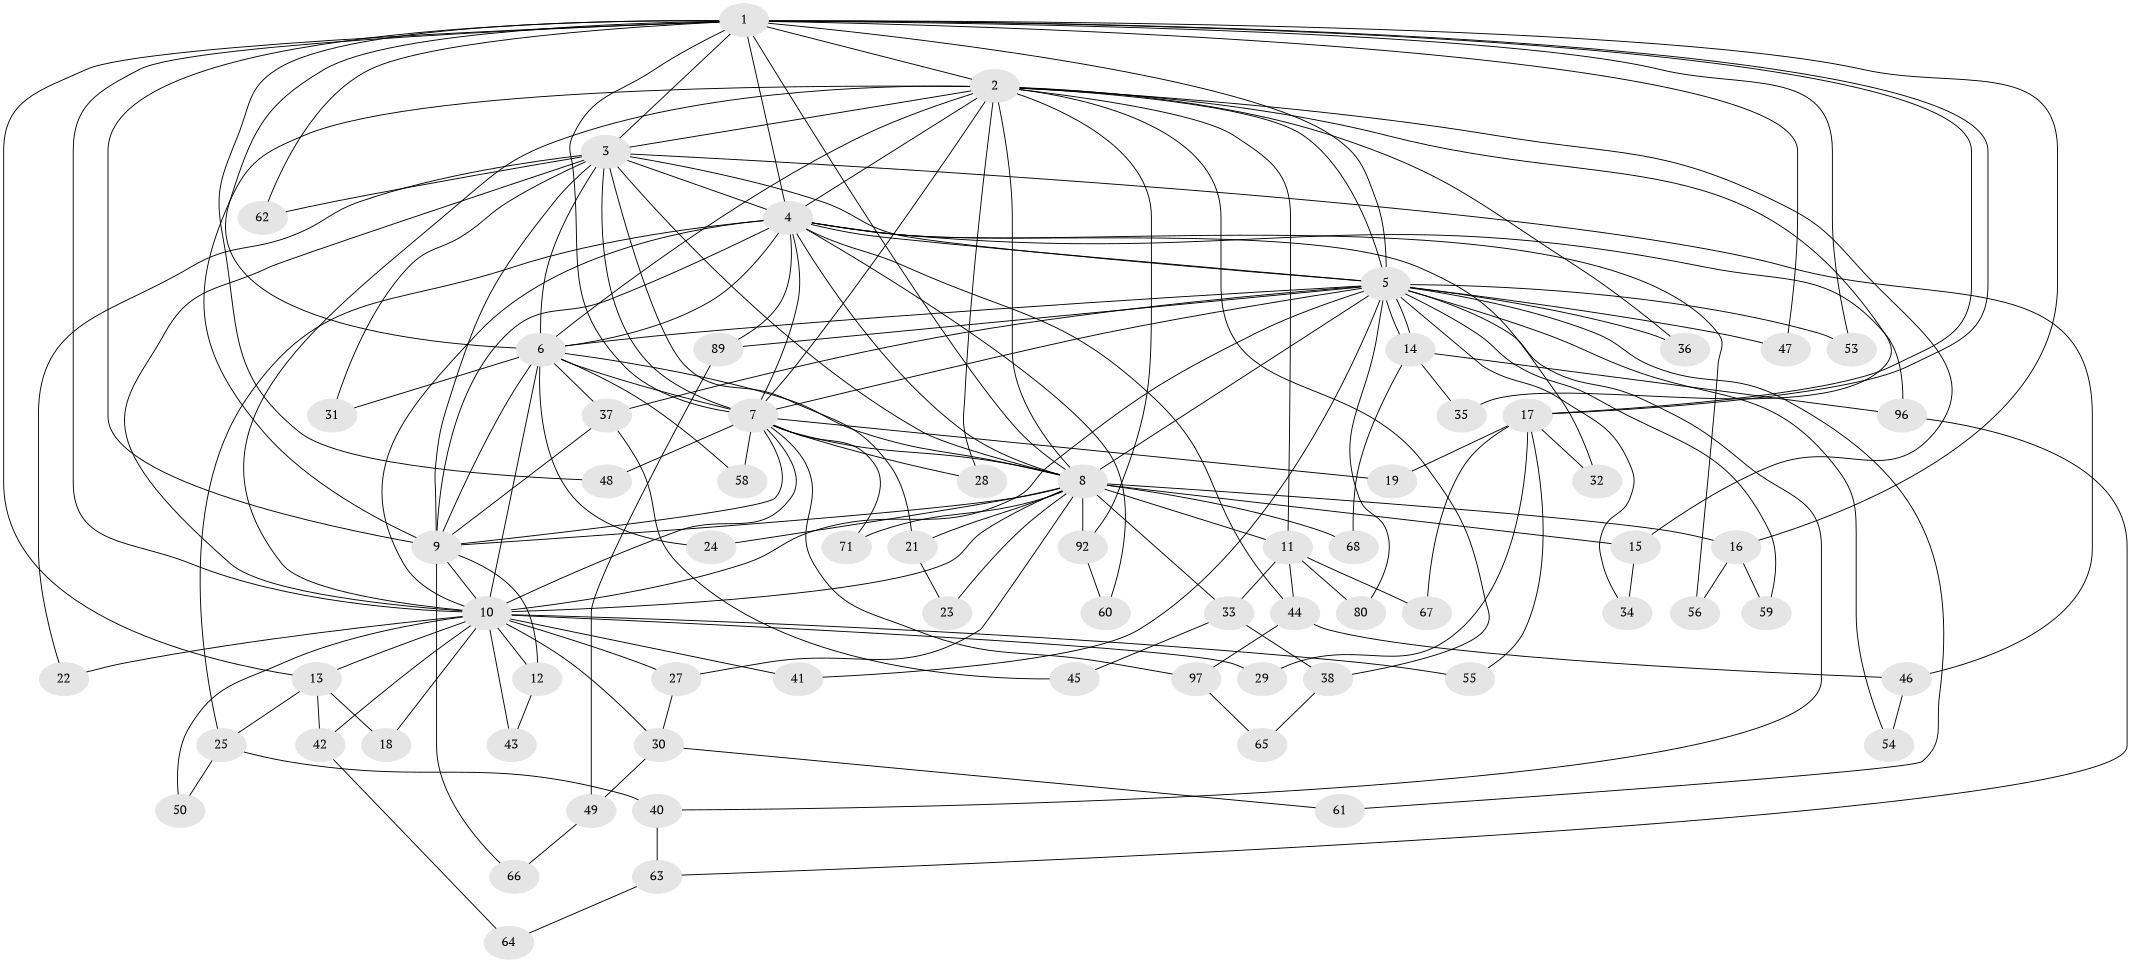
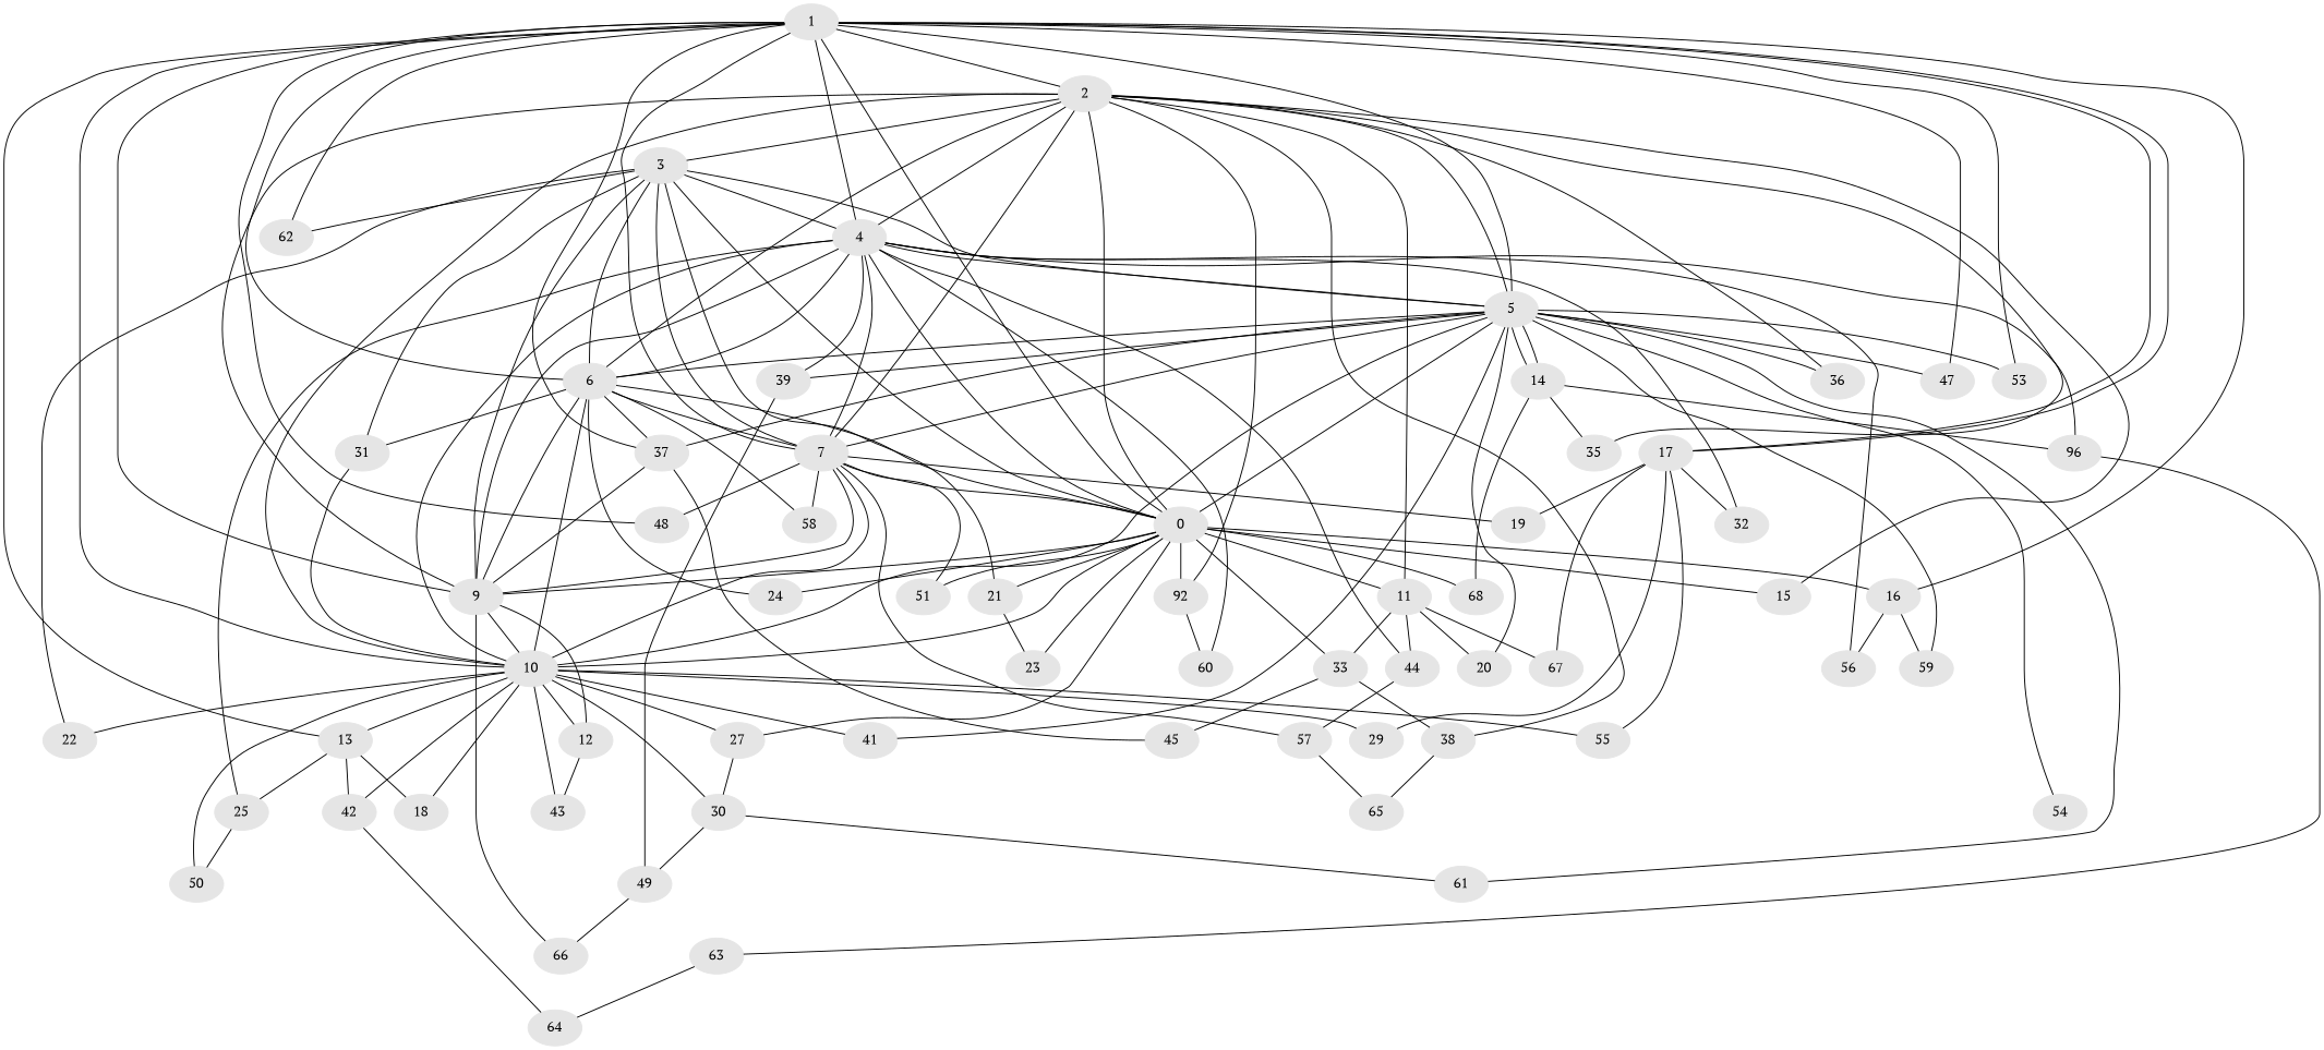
  graph {
    fontname="PT Serif"
    node [color=gray90 fontname="PT Serif" style=filled]
    edge [fontname="PT Serif"]
    1
    2
    3
    4
    5
    6
    7
-   8
+   8 [label=0]
    9
    10
    13
    16
    17
    47
    48
    53
    62
    11
    15
-   28
    35
    36
    38
    n24 [label=92]
    21
    22
    31
-   46
    25
    n30 [label=96]
    32
-   39 [label=89]
+   39
    44
    56
    60
    14
-   20 [label=80]
-   34
+   20
    37
-   40
    41
    54
    59
    61
    24
    58
    19
-   51 [label=71]
-   57 [label=97]
+   51
+   57
    23
    27
    33
    68
    12
    66
    18
    29
    30
    42
    43
    50
    55
    67
    65
    63
    49
    45
    64
    1 -- 2
-   1 -- 3
+   1 -- 37
    1 -- 4
    1 -- 5
    1 -- 6
    1 -- 7
    1 -- 8
    1 -- 9
    1 -- 10
    1 -- 13
    1 -- 16
    1 -- 17
    1 -- 17
    1 -- 47
    1 -- 48
    1 -- 53
    1 -- 62
    2 -- 3
    2 -- 4
    2 -- 5
    2 -- 6
    2 -- 7
    2 -- 8
    2 -- 9
    2 -- 10
    2 -- 11
    2 -- 15
-   2 -- 28
    2 -- 35
    2 -- 36
    2 -- 38
    2 -- n24
    3 -- 4
    3 -- 5
    3 -- 6
    3 -- 7
    3 -- 8
    3 -- 9
-   3 -- 10
+   31 -- 10
    3 -- 62
    3 -- 21
    3 -- 22
    3 -- 31
-   3 -- 46
    4 -- 5
    4 -- 6
    4 -- 7
    4 -- 8
    4 -- 9
    4 -- 10
    4 -- 25
    4 -- n30
    4 -- 32
    4 -- 39
    4 -- 44
    4 -- 56
    4 -- 60
    5 -- 6
    5 -- 7
    5 -- 8
    5 -- 10
    5 -- 47
    5 -- 53
    5 -- 36
    5 -- 39
    5 -- 14
    5 -- 14
    5 -- 20
-   5 -- 34
    5 -- 37
-   5 -- 40
    5 -- 41
    5 -- 54
    5 -- 59
    5 -- 61
    6 -- 7
    6 -- 8
    6 -- 9
    6 -- 10
    6 -- 31
    6 -- 37
    6 -- 24
    6 -- 58
    7 -- 8
    7 -- 9
    7 -- 10
    7 -- 48
-   7 -- 28
    7 -- 58
    7 -- 19
    7 -- 51
    7 -- 57
    8 -- 9
    8 -- 10
    8 -- 16
    8 -- 11
    8 -- 15
    8 -- n24
    8 -- 21
    8 -- 24
    8 -- 51
    8 -- 23
    8 -- 27
    8 -- 33
    8 -- 68
    9 -- 10
    9 -- 12
    9 -- 66
    10 -- 13
    10 -- 22
    10 -- 41
    10 -- 27
    10 -- 12
    10 -- 18
    10 -- 29
    10 -- 30
    10 -- 42
    10 -- 43
    10 -- 50
    10 -- 55
    13 -- 25
    13 -- 18
    13 -- 42
    16 -- 56
    16 -- 59
    17 -- 32
    17 -- 19
    17 -- 29
    17 -- 55
    17 -- 67
    11 -- 44
    11 -- 20
    11 -- 33
    11 -- 67
-   15 -- 34
    38 -- 65
    n24 -- 60
    21 -- 23
-   46 -- 54
-   25 -- 40
    25 -- 50
    n30 -- 63
    39 -- 49
-   44 -- 46
    44 -- 57
    14 -- 35
    14 -- n30
    14 -- 68
    37 -- 9
    37 -- 45
-   40 -- 63
    57 -- 65
    27 -- 30
    33 -- 38
    33 -- 45
    12 -- 43
    30 -- 61
    30 -- 49
    42 -- 64
    63 -- 64
    49 -- 66
  }
